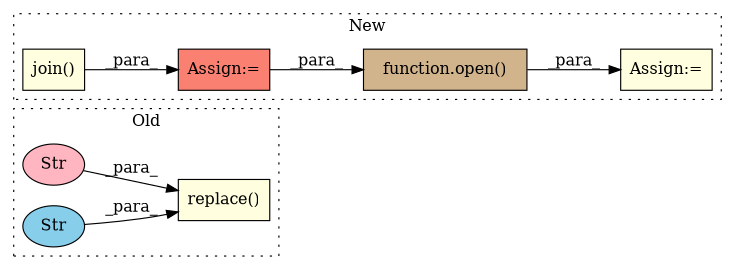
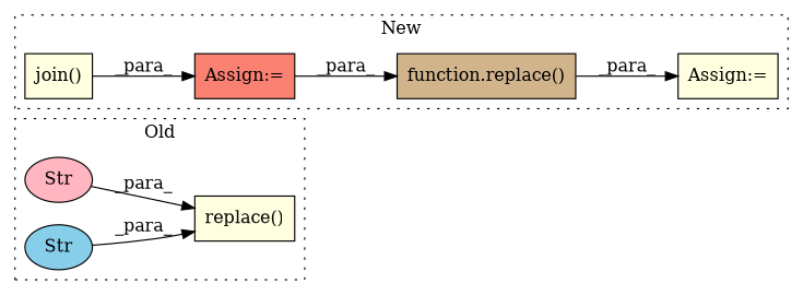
  digraph {
    rankdir=LR
    node [a=75 l=6 shape=box style=filled fillcolor=lightyellow]
    n1 [l="44,1" label="replace()" s="537,595"]
    n2 [a=66 label=Str s=581 shape=ellipse fillcolor=lightpink]
    n3 [a=66 label=Str s=589 shape=ellipse fillcolor=skyblue]
-   n4 [l="5,1" label="function.open()" s="720,737" fillcolor=tan]
+   n4 [l="5,1" label="function.replace()" s="720,737" fillcolor=tan]
    n5 [a=68 l=3 label="Assign:=" s=693]
    n6 [l="13,1" label="join()" s="614,675"]
    n7 [a=68 l=3 label="Assign:=" s=611 fillcolor=salmon]
    subgraph cluster_1 {
      label=Old
      style=dotted
      n1
      n2
      n3
    }
    subgraph cluster_2 {
      label=New
      style=dotted
      n4
      n5
      n6
      n7
    }
    n2 -> n1 [label=_para_]
    n3 -> n1 [label=_para_]
    n4 -> n5 [label=_para_]
    n6 -> n7 [label=_para_]
    n7 -> n4 [label=_para_]
  }
